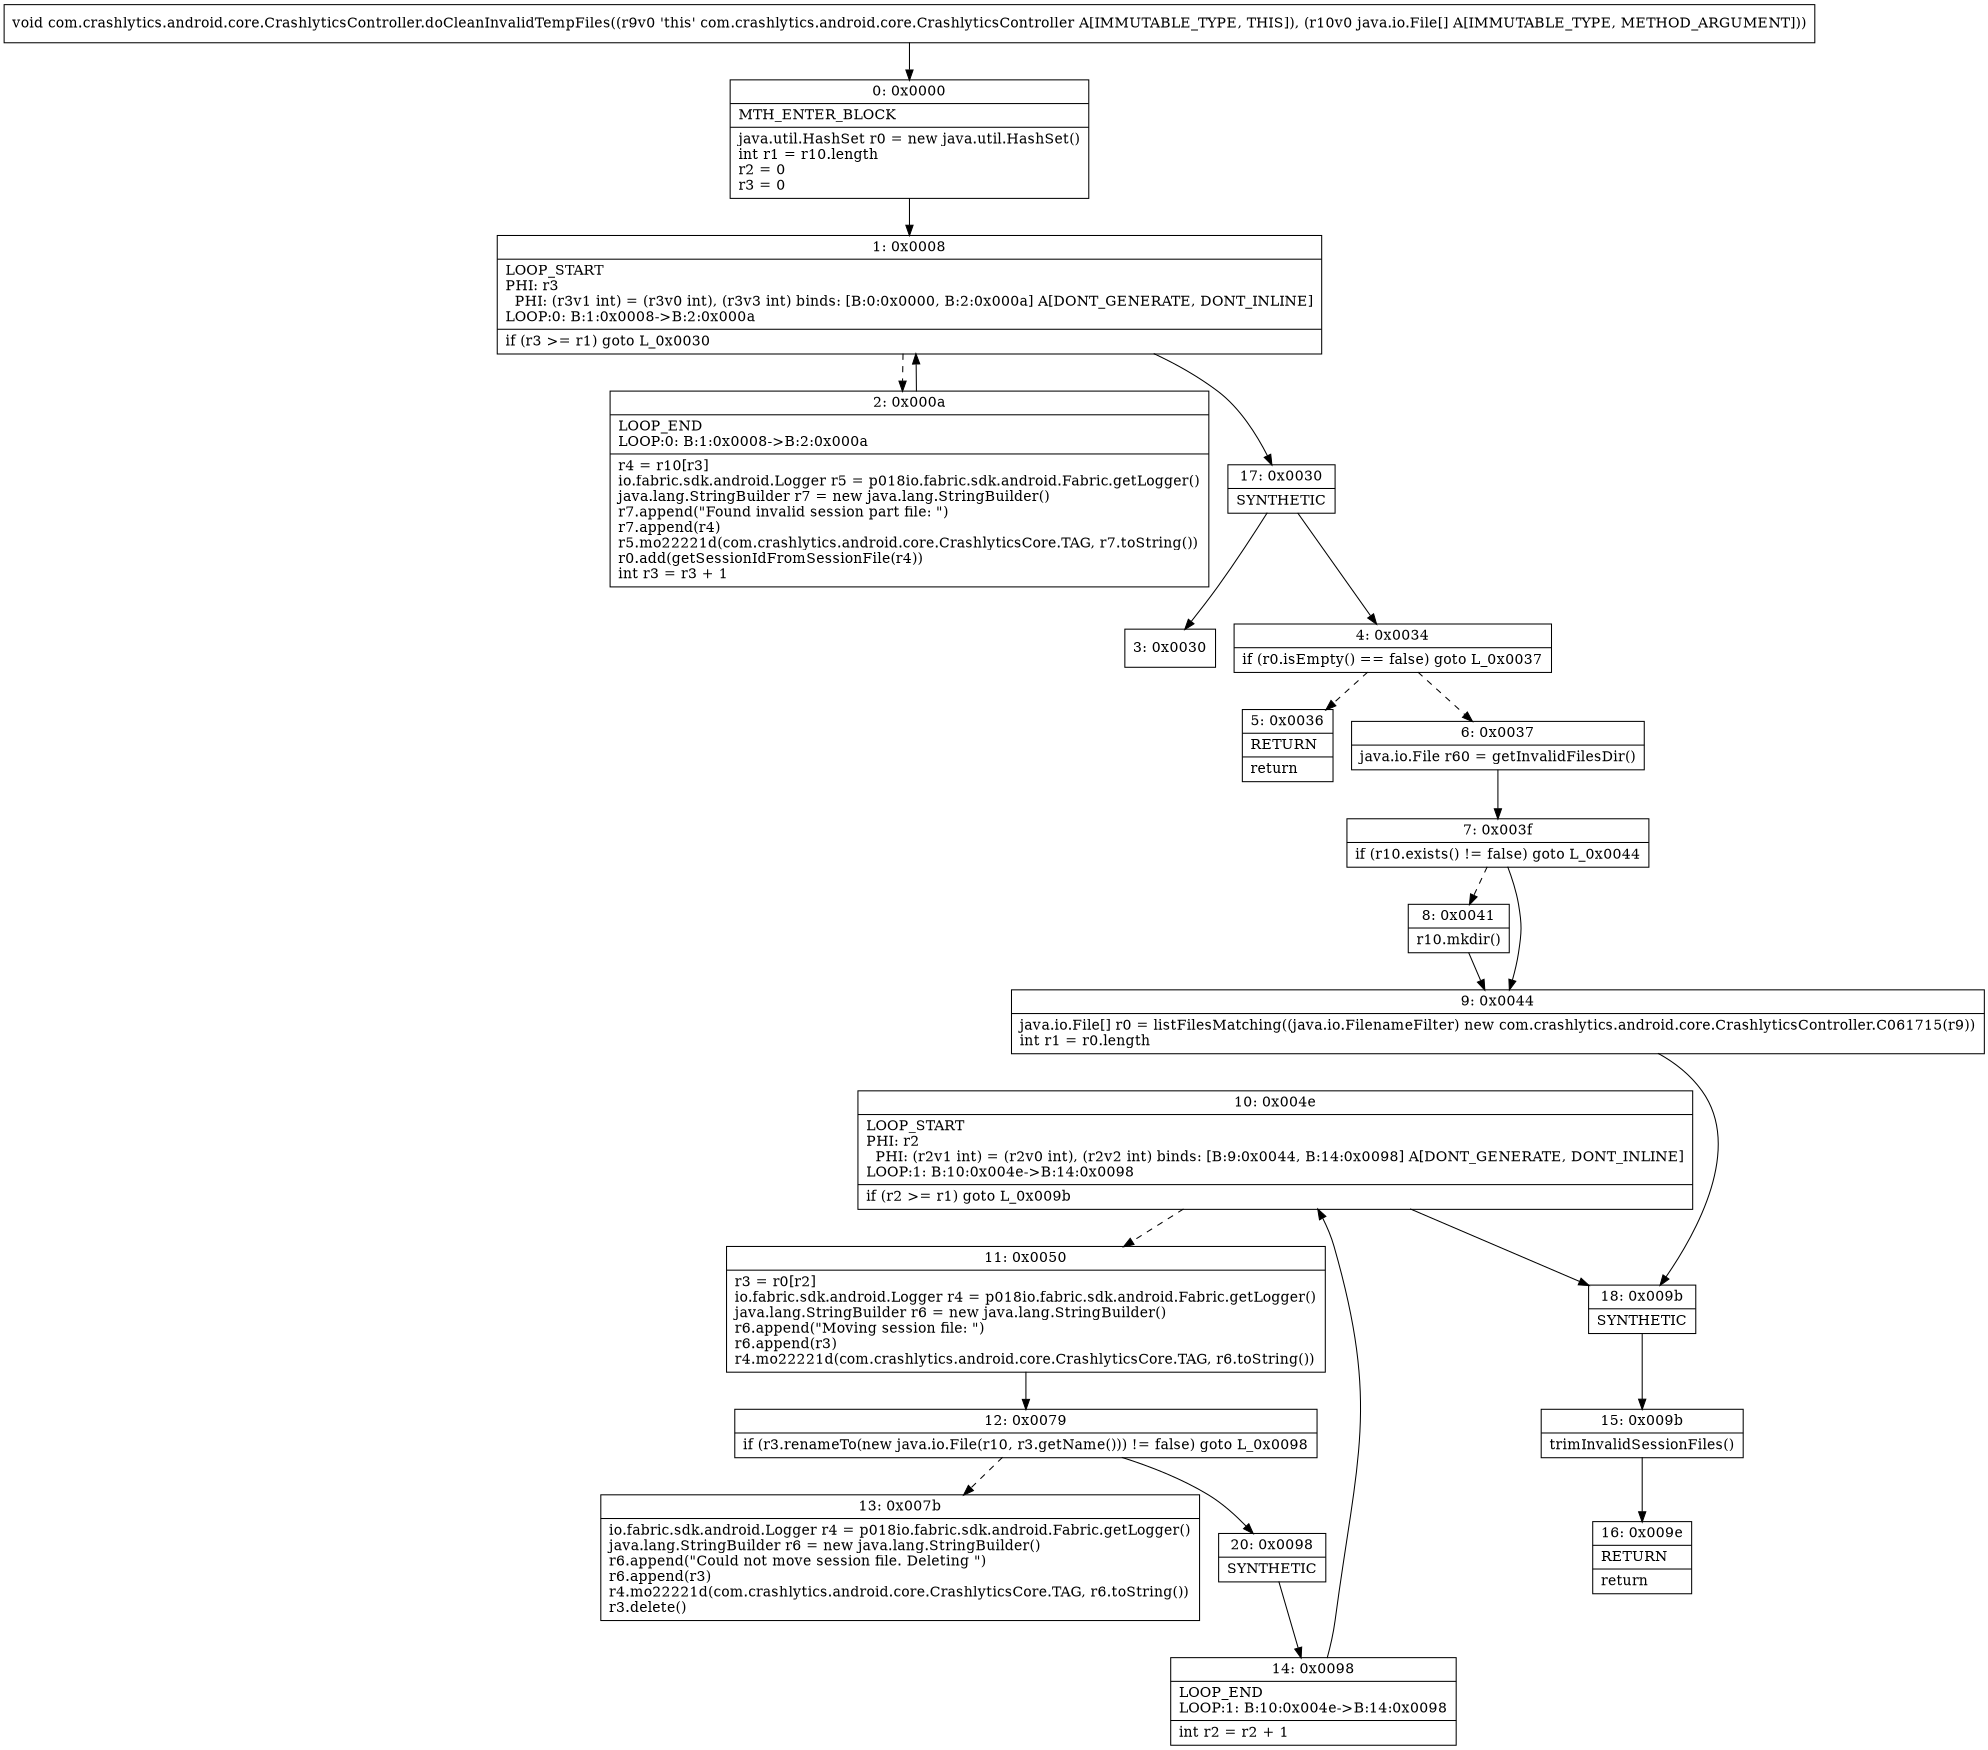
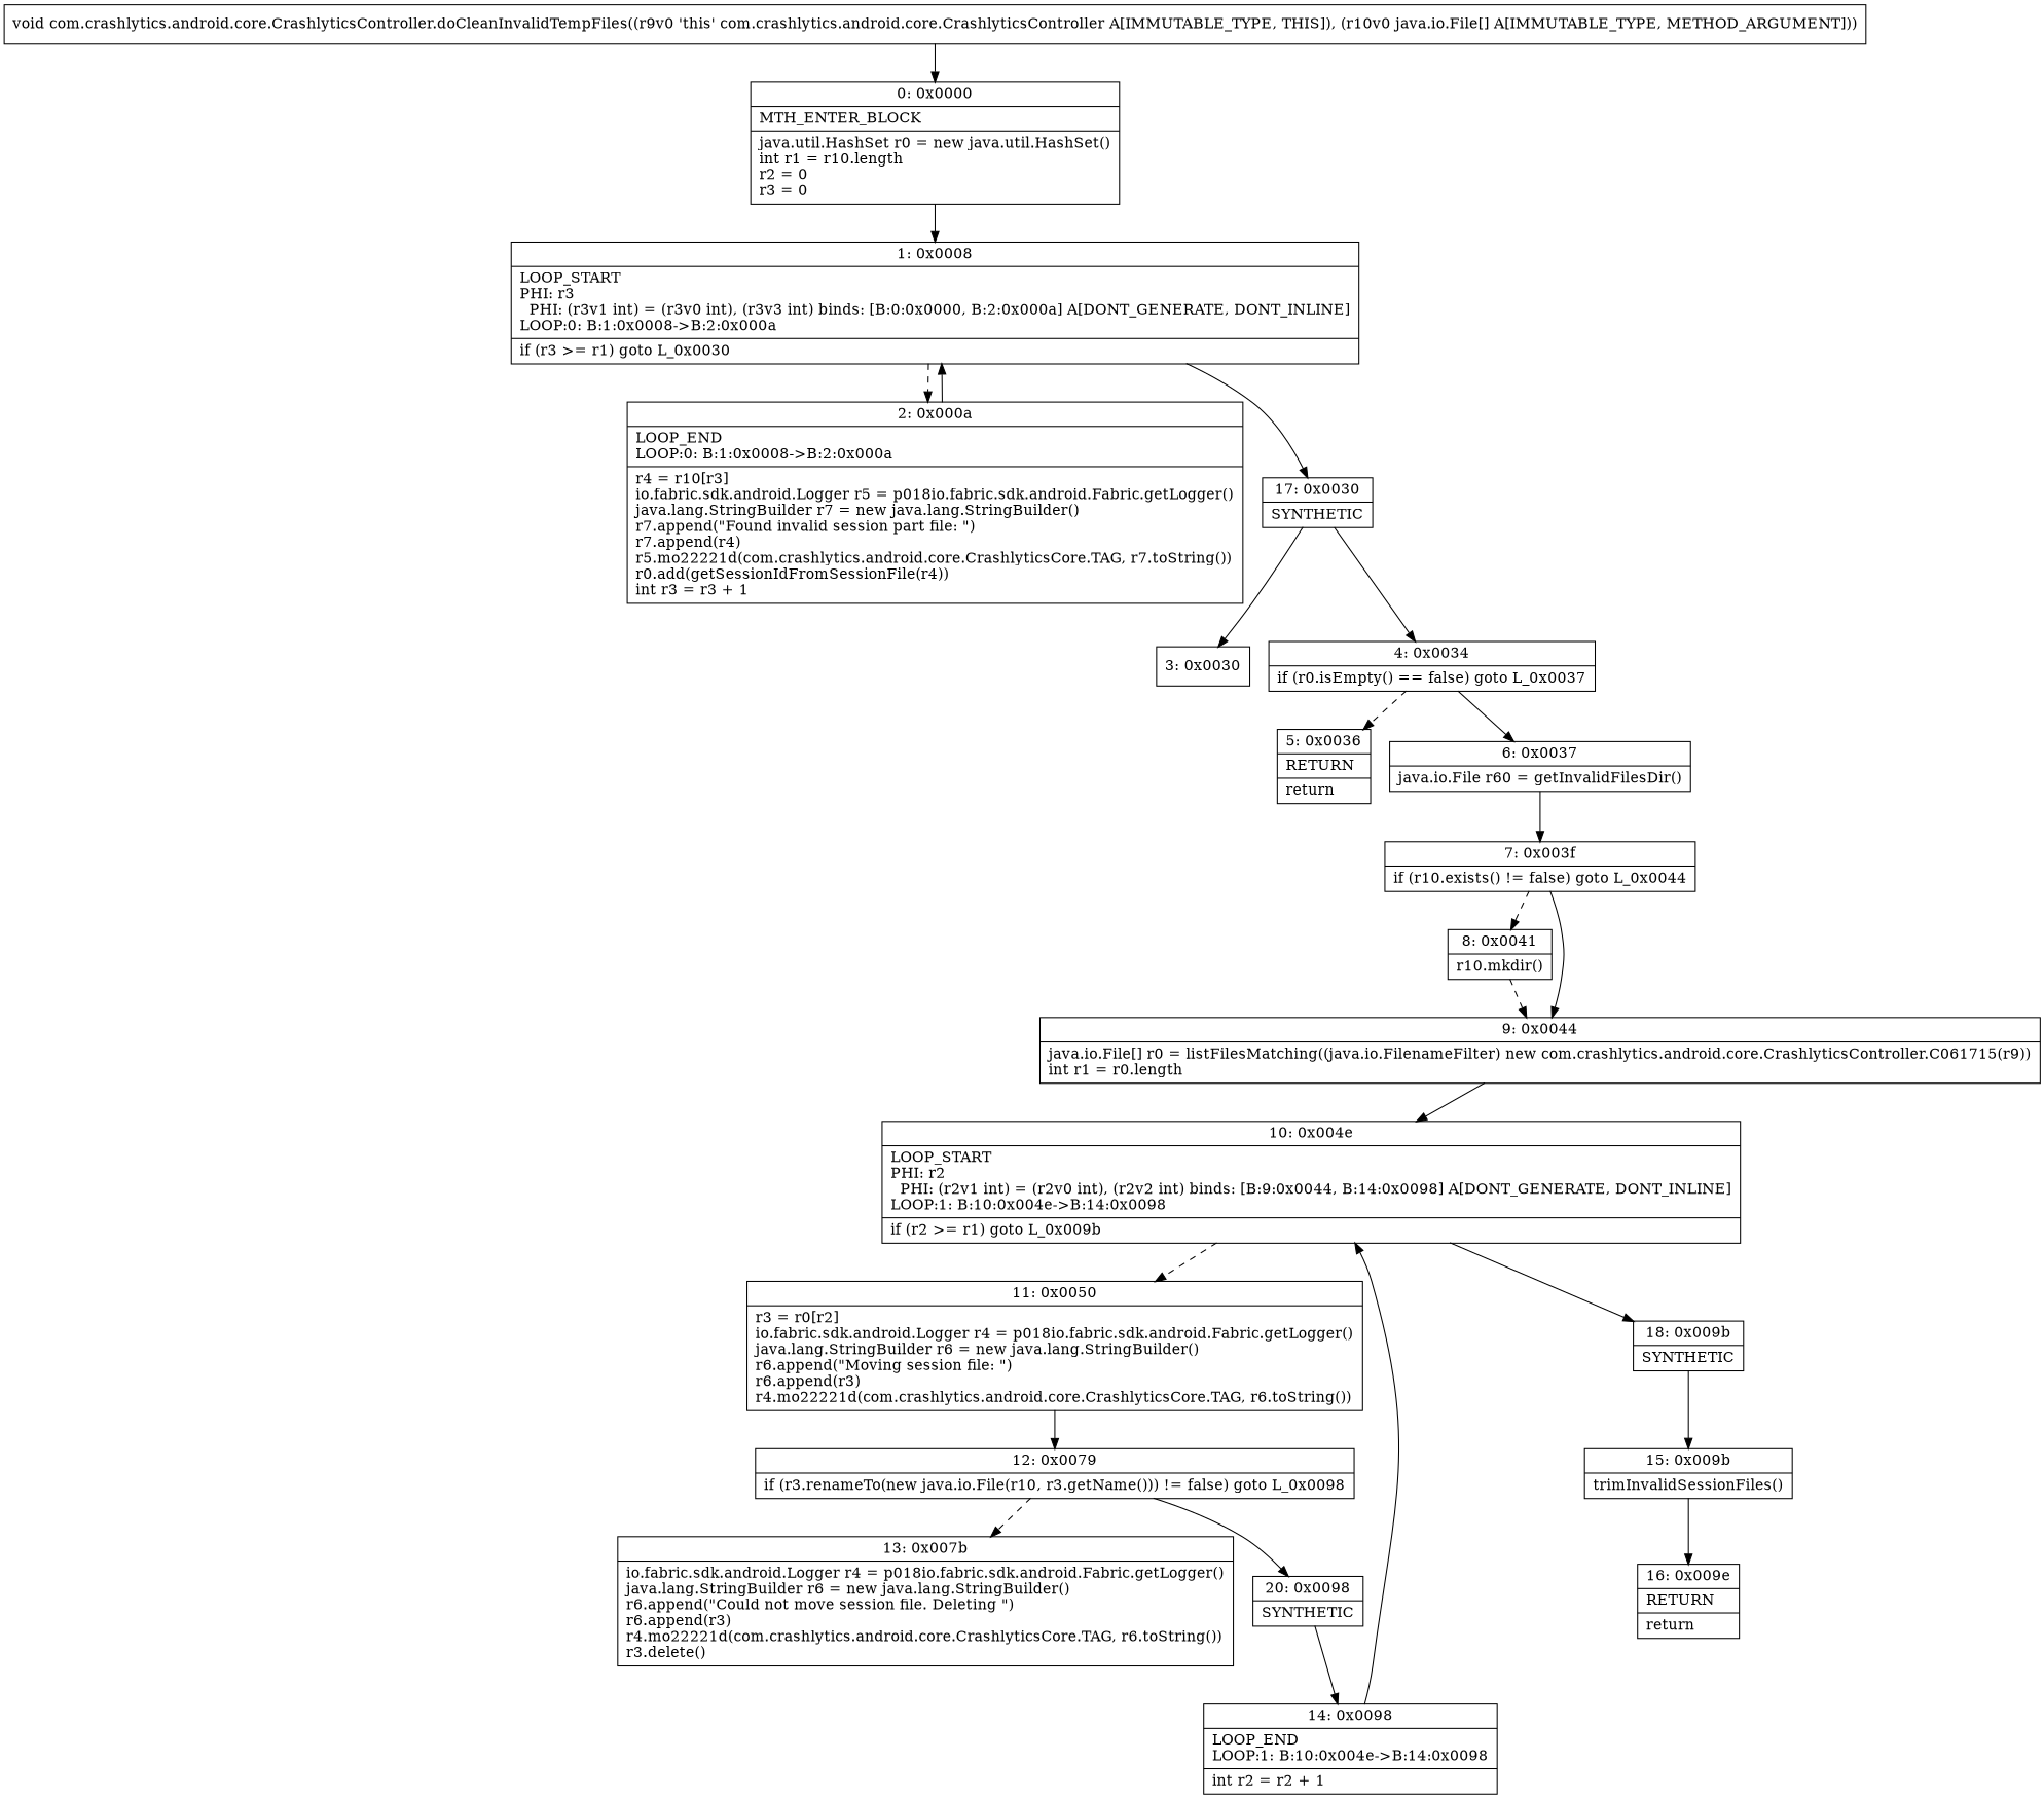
  digraph {
    node [shape=record]
    n1 [label="{0\:\ 0x0000|MTH_ENTER_BLOCK\l|java.util.HashSet r0 = new java.util.HashSet()\lint r1 = r10.length\lr2 = 0\lr3 = 0\l}"]
    n2 [label="{1\:\ 0x0008|LOOP_START\lPHI: r3 \l  PHI: (r3v1 int) = (r3v0 int), (r3v3 int) binds: [B:0:0x0000, B:2:0x000a] A[DONT_GENERATE, DONT_INLINE]\lLOOP:0: B:1:0x0008\-\>B:2:0x000a\l|if (r3 \>= r1) goto L_0x0030\l}"]
    n3 [label="{2\:\ 0x000a|LOOP_END\lLOOP:0: B:1:0x0008\-\>B:2:0x000a\l|r4 = r10[r3]\lio.fabric.sdk.android.Logger r5 = p018io.fabric.sdk.android.Fabric.getLogger()\ljava.lang.StringBuilder r7 = new java.lang.StringBuilder()\lr7.append(\"Found invalid session part file: \")\lr7.append(r4)\lr5.mo22221d(com.crashlytics.android.core.CrashlyticsCore.TAG, r7.toString())\lr0.add(getSessionIdFromSessionFile(r4))\lint r3 = r3 + 1\l}"]
    n4 [label="{17\:\ 0x0030|SYNTHETIC\l}"]
    n5 [label="{3\:\ 0x0030}"]
    n6 [label="{4\:\ 0x0034|if (r0.isEmpty() == false) goto L_0x0037\l}"]
    n7 [label="{5\:\ 0x0036|RETURN\l|return\l}"]
    n8 [label="{6\:\ 0x0037|java.io.File r60 = getInvalidFilesDir()\l}"]
    n9 [label="{7\:\ 0x003f|if (r10.exists() != false) goto L_0x0044\l}"]
    n10 [label="{8\:\ 0x0041|r10.mkdir()\l}"]
    n11 [label="{9\:\ 0x0044|java.io.File[] r0 = listFilesMatching((java.io.FilenameFilter) new com.crashlytics.android.core.CrashlyticsController.C061715(r9))\lint r1 = r0.length\l}"]
    n12 [label="{10\:\ 0x004e|LOOP_START\lPHI: r2 \l  PHI: (r2v1 int) = (r2v0 int), (r2v2 int) binds: [B:9:0x0044, B:14:0x0098] A[DONT_GENERATE, DONT_INLINE]\lLOOP:1: B:10:0x004e\-\>B:14:0x0098\l|if (r2 \>= r1) goto L_0x009b\l}"]
    n13 [label="{11\:\ 0x0050|r3 = r0[r2]\lio.fabric.sdk.android.Logger r4 = p018io.fabric.sdk.android.Fabric.getLogger()\ljava.lang.StringBuilder r6 = new java.lang.StringBuilder()\lr6.append(\"Moving session file: \")\lr6.append(r3)\lr4.mo22221d(com.crashlytics.android.core.CrashlyticsCore.TAG, r6.toString())\l}"]
    n14 [label="{18\:\ 0x009b|SYNTHETIC\l}"]
    n15 [label="{12\:\ 0x0079|if (r3.renameTo(new java.io.File(r10, r3.getName())) != false) goto L_0x0098\l}"]
    n16 [label="{15\:\ 0x009b|trimInvalidSessionFiles()\l}"]
    n17 [label="{13\:\ 0x007b|io.fabric.sdk.android.Logger r4 = p018io.fabric.sdk.android.Fabric.getLogger()\ljava.lang.StringBuilder r6 = new java.lang.StringBuilder()\lr6.append(\"Could not move session file. Deleting \")\lr6.append(r3)\lr4.mo22221d(com.crashlytics.android.core.CrashlyticsCore.TAG, r6.toString())\lr3.delete()\l}"]
    n18 [label="{20\:\ 0x0098|SYNTHETIC\l}"]
    n19 [label="{14\:\ 0x0098|LOOP_END\lLOOP:1: B:10:0x004e\-\>B:14:0x0098\l|int r2 = r2 + 1\l}"]
    n20 [label="{16\:\ 0x009e|RETURN\l|return\l}"]
    n21 [label="{void com.crashlytics.android.core.CrashlyticsController.doCleanInvalidTempFiles((r9v0 'this' com.crashlytics.android.core.CrashlyticsController A[IMMUTABLE_TYPE, THIS]), (r10v0 java.io.File[] A[IMMUTABLE_TYPE, METHOD_ARGUMENT])) }"]
    n1 -> n2
    n2 -> n3 [style=dashed]
    n2 -> n4
    n3 -> n2
    n4 -> n5
    n4 -> n6
    n6 -> n7 [style=dashed]
-   n6 -> n8 [style=dashed]
+   n6 -> n8
    n8 -> n9
    n9 -> n10 [style=dashed]
    n9 -> n11
-   n10 -> n11
-   n11 -> n14
+   n10 -> n11 [style=dashed]
+   n11 -> n12
    n12 -> n13 [style=dashed]
    n12 -> n14
    n13 -> n15
    n14 -> n16
    n15 -> n17 [style=dashed]
    n15 -> n18
    n16 -> n20
    n18 -> n19
    n19 -> n12
    n21 -> n1
  }
